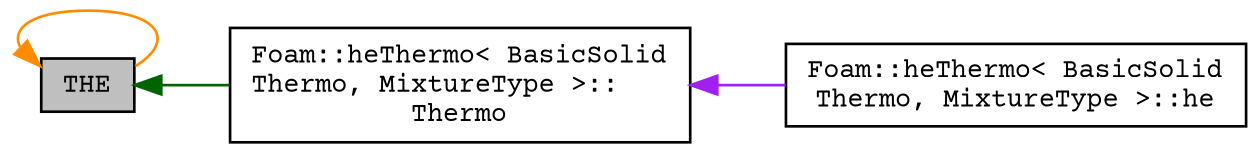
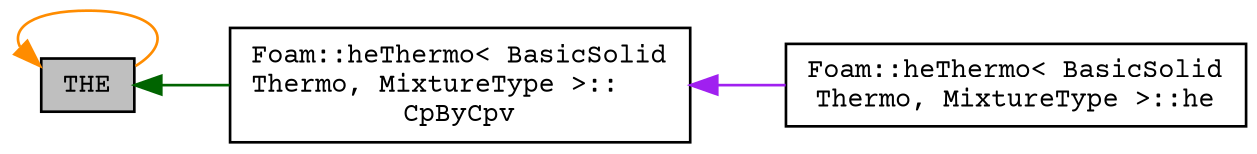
  digraph {
    fontname="Courier Prime"
    rankdir=LR
    node [color=black fontname="Courier Prime" fontsize=10 shape=record]
    edge [dir=back fontname="Courier Prime" fontsize=10 labelfontname=Helvetica labelfontsize=10 style=solid]
    n1 [fillcolor=grey75 fontcolor=black height=0.2 label=THE style=filled width=0.4]
-   n2 [height=0.2 label="Foam::heThermo\< BasicSolid\lThermo, MixtureType \>::\lThermo" width=0.4]
+   n2 [height=0.2 label="Foam::heThermo\< BasicSolid\lThermo, MixtureType \>::\lCpByCpv" width=0.4]
    n3 [height=0.2 label="Foam::heThermo\< BasicSolid\lThermo, MixtureType \>::he" width=0.4]
    n1 -> n1 [color=darkorange]
    n1 -> n2 [color=darkgreen]
    n2 -> n3 [color=purple]
  }
